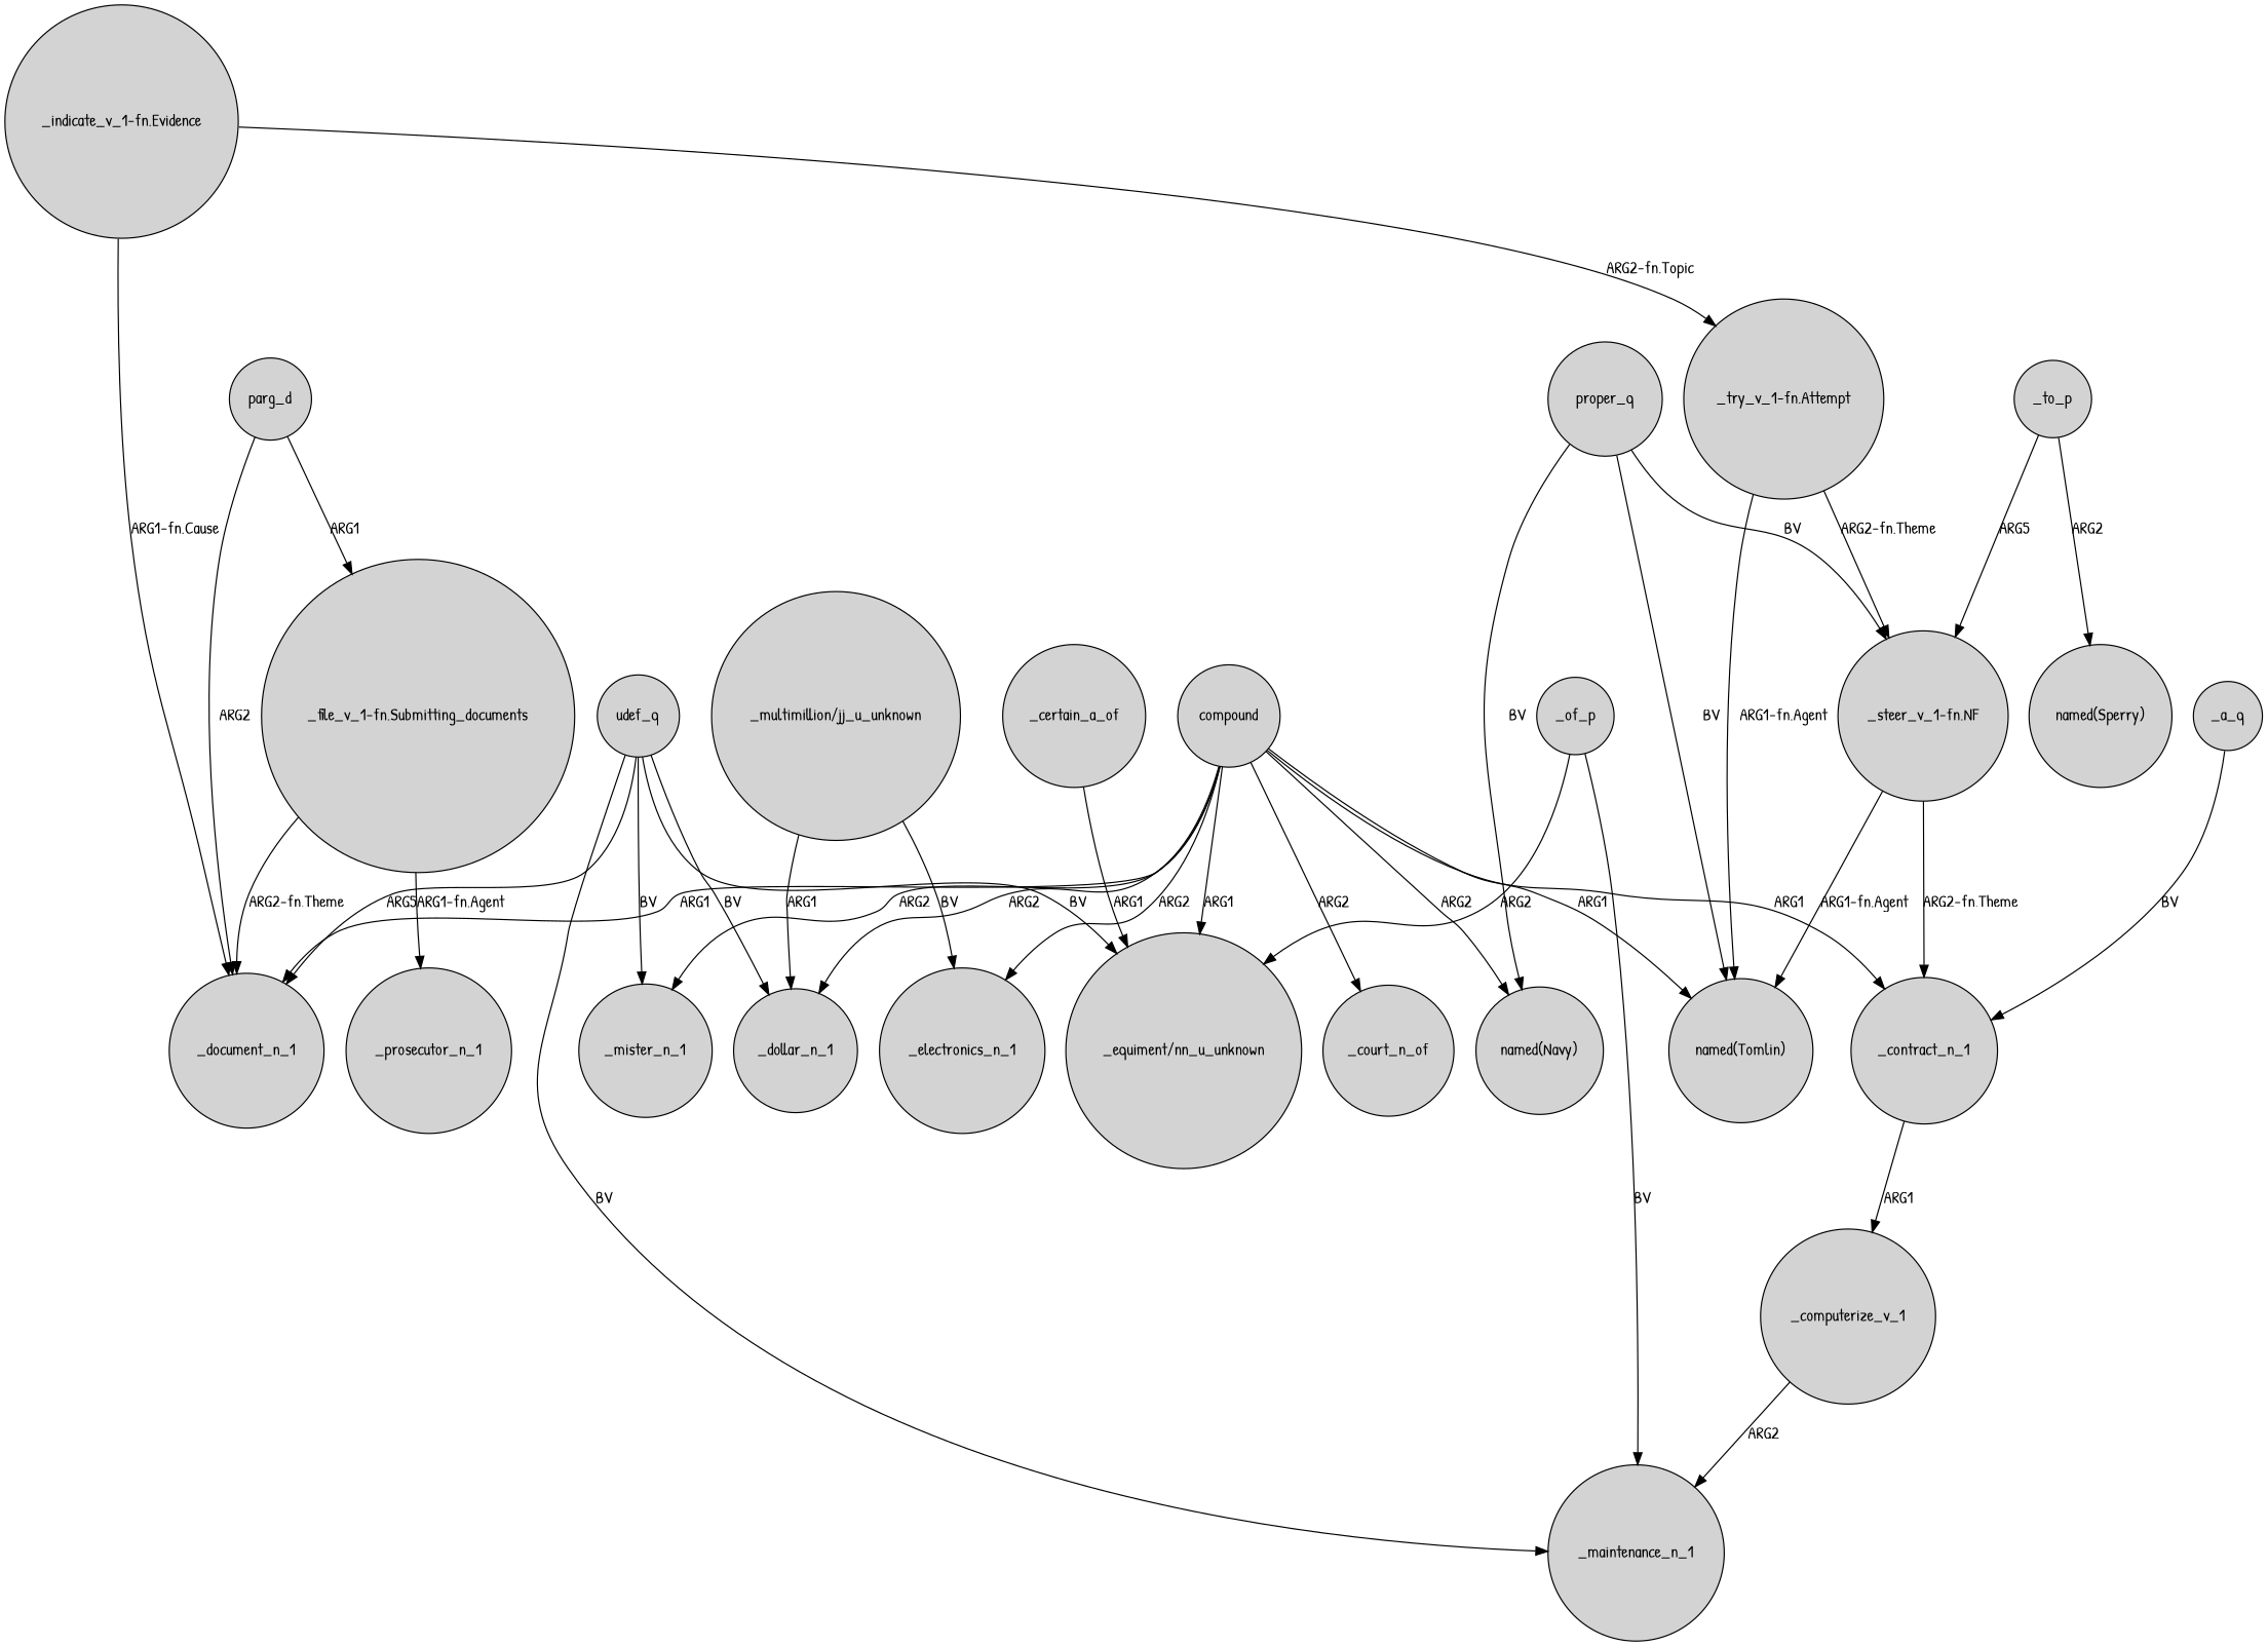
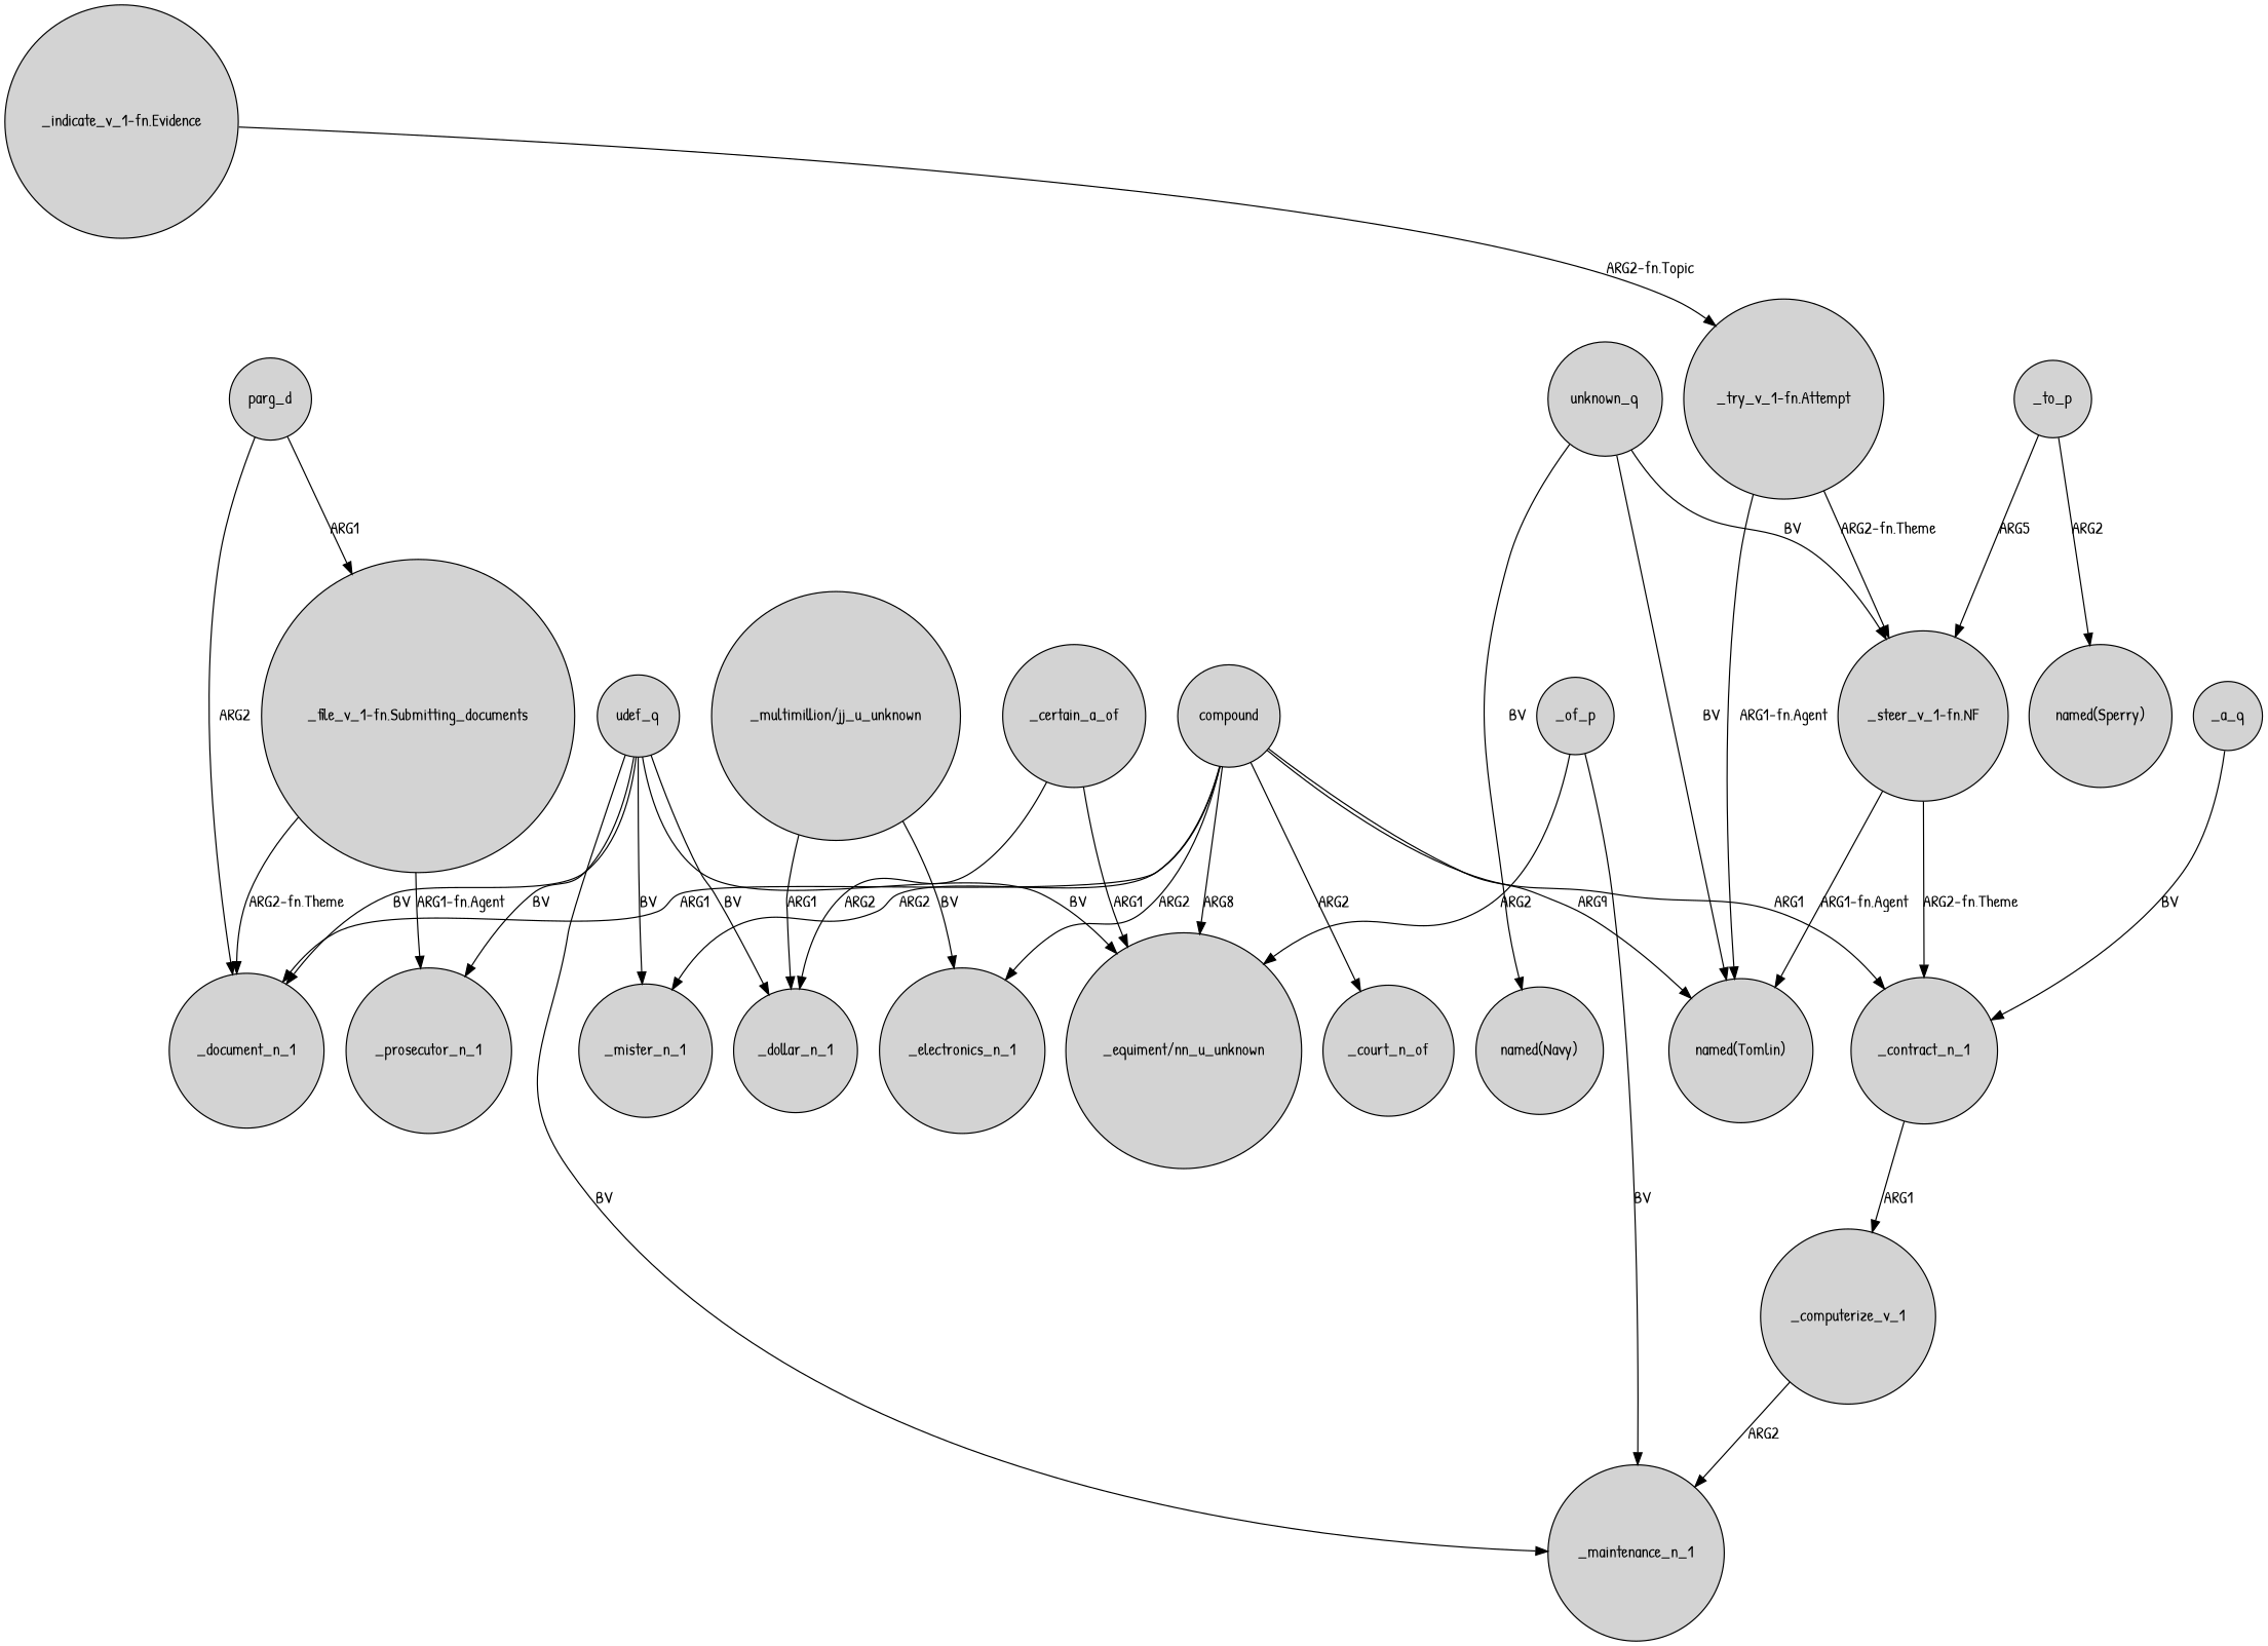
  digraph {
    fontname="Patrick Hand"
    node [fontname="Patrick Hand" shape=circle style=filled]
    edge [fontname="Patrick Hand"]
    compound
    _document_n_1
    "_equiment/nn_u_unknown"
    _contract_n_1
    _mister_n_1
    _court_n_of
    "named(Navy)"
    "named(Tomlin)"
    _electronics_n_1
    _dollar_n_1
    _computerize_v_1
    _maintenance_n_1
    _of_p
    udef_q
    _prosecutor_n_1
    "_steer_v_1-fn.NF"
    "_indicate_v_1-fn.Evidence"
    "_try_v_1-fn.Attempt"
    parg_d
    "_file_v_1-fn.Submitting_documents"
    _a_q
    _to_p
    "named(Sperry)"
-   proper_q
+   proper_q [label=unknown_q]
    "_multimillion/jj_u_unknown"
    _certain_a_of
    compound -> _document_n_1 [label=ARG1]
-   compound -> "_equiment/nn_u_unknown" [label=ARG1]
+   compound -> "_equiment/nn_u_unknown" [label=ARG8]
    compound -> _contract_n_1 [label=ARG1]
    compound -> _mister_n_1 [label=ARG2]
    compound -> _court_n_of [label=ARG2]
-   compound -> "named(Navy)" [label=ARG2]
-   compound -> "named(Tomlin)" [label=ARG1]
+   compound -> "named(Tomlin)" [label=ARG9]
    compound -> _electronics_n_1 [label=ARG2]
-   compound -> _dollar_n_1 [label=ARG2]
+   _certain_a_of -> _dollar_n_1 [label=ARG2]
    _contract_n_1 -> _computerize_v_1 [label=ARG1]
    _computerize_v_1 -> _maintenance_n_1 [label=ARG2]
    _of_p -> "_equiment/nn_u_unknown" [label=ARG2]
    _of_p -> _maintenance_n_1 [label=BV]
-   udef_q -> _document_n_1 [label=ARG5]
+   udef_q -> _document_n_1 [label=BV]
    udef_q -> "_equiment/nn_u_unknown" [label=BV]
    udef_q -> _mister_n_1 [label=BV]
    udef_q -> _dollar_n_1 [label=BV]
    udef_q -> _maintenance_n_1 [label=BV]
+   udef_q -> _prosecutor_n_1 [label=BV]
    "_steer_v_1-fn.NF" -> _contract_n_1 [label="ARG2-fn.Theme"]
    "_steer_v_1-fn.NF" -> "named(Tomlin)" [label="ARG1-fn.Agent"]
-   "_indicate_v_1-fn.Evidence" -> _document_n_1 [label="ARG1-fn.Cause"]
    "_indicate_v_1-fn.Evidence" -> "_try_v_1-fn.Attempt" [label="ARG2-fn.Topic"]
    "_try_v_1-fn.Attempt" -> "named(Tomlin)" [label="ARG1-fn.Agent"]
    "_try_v_1-fn.Attempt" -> "_steer_v_1-fn.NF" [label="ARG2-fn.Theme"]
    parg_d -> _document_n_1 [label=ARG2]
    parg_d -> "_file_v_1-fn.Submitting_documents" [label=ARG1]
    "_file_v_1-fn.Submitting_documents" -> _document_n_1 [label="ARG2-fn.Theme"]
    "_file_v_1-fn.Submitting_documents" -> _prosecutor_n_1 [label="ARG1-fn.Agent"]
    _a_q -> _contract_n_1 [label=BV]
    _to_p -> "_steer_v_1-fn.NF" [label=ARG5]
    _to_p -> "named(Sperry)" [label=ARG2]
    proper_q -> "named(Navy)" [label=BV]
    proper_q -> "named(Tomlin)" [label=BV]
    proper_q -> "_steer_v_1-fn.NF" [label=BV]
    "_multimillion/jj_u_unknown" -> _electronics_n_1 [label=BV]
    "_multimillion/jj_u_unknown" -> _dollar_n_1 [label=ARG1]
    _certain_a_of -> "_equiment/nn_u_unknown" [label=ARG1]
  }
